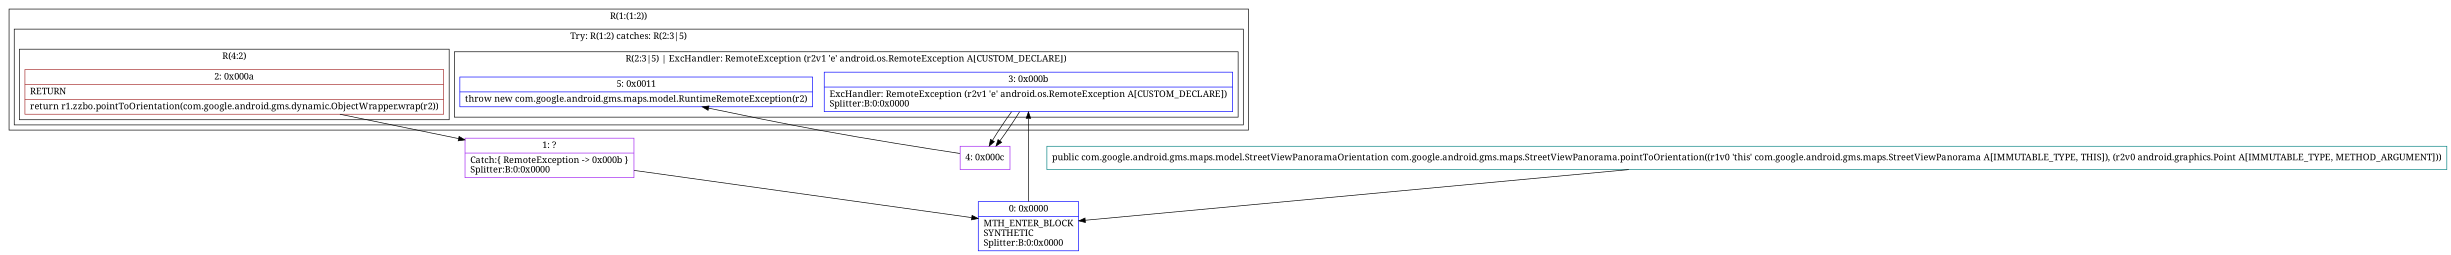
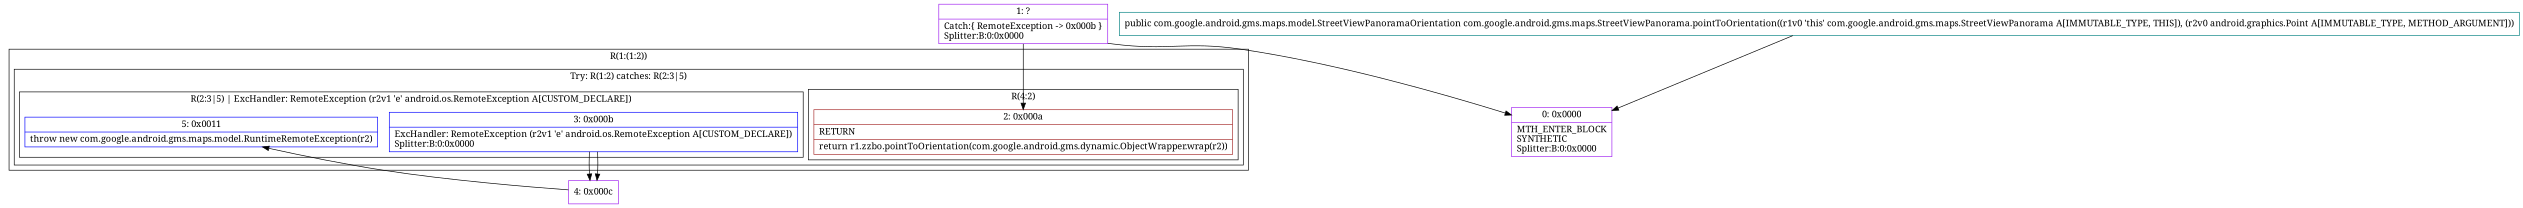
  digraph {
    fontname="Noto Serif"
    node [color=purple fontname="Noto Serif" shape=record]
    edge [fontname="Noto Serif"]
    n1 [color=brown label="{2\:\ 0x000a|RETURN\l|return r1.zzbo.pointToOrientation(com.google.android.gms.dynamic.ObjectWrapper.wrap(r2))\l}"]
    n2 [color=blue label="{3\:\ 0x000b|ExcHandler: RemoteException (r2v1 'e' android.os.RemoteException A[CUSTOM_DECLARE])\lSplitter:B:0:0x0000\l}"]
    n3 [color=blue label="{5\:\ 0x0011|throw new com.google.android.gms.maps.model.RuntimeRemoteException(r2)\l}"]
    n4 [label="{4\:\ 0x000c}"]
-   n5 [color=blue label="{0\:\ 0x0000|MTH_ENTER_BLOCK\lSYNTHETIC\lSplitter:B:0:0x0000\l}"]
+   n5 [label="{0\:\ 0x0000|MTH_ENTER_BLOCK\lSYNTHETIC\lSplitter:B:0:0x0000\l}"]
    n6 [label="{1\:\ ?|Catch:\{ RemoteException \-\> 0x000b \}\lSplitter:B:0:0x0000\l}"]
    n7 [color=teal label="{public com.google.android.gms.maps.model.StreetViewPanoramaOrientation com.google.android.gms.maps.StreetViewPanorama.pointToOrientation((r1v0 'this' com.google.android.gms.maps.StreetViewPanorama A[IMMUTABLE_TYPE, THIS]), (r2v0 android.graphics.Point A[IMMUTABLE_TYPE, METHOD_ARGUMENT])) }"]
    subgraph cluster_1 {
      label="R(1:(1:2))"
      subgraph cluster_2 {
        label="Try: R(1:2) catches: R(2:3|5)"
        subgraph cluster_3 {
          label="R(4:2)"
          n1
        }
        subgraph cluster_4 {
          label="R(2:3|5) | ExcHandler: RemoteException (r2v1 'e' android.os.RemoteException A[CUSTOM_DECLARE])\l"
          n2
          n3
        }
      }
    }
    subgraph cluster_5 {
      label="R(2:3|5) | ExcHandler: RemoteException (r2v1 'e' android.os.RemoteException A[CUSTOM_DECLARE])\l"
    }
    n2 -> n4
    n2 -> n4
    n4 -> n3
-   n5 -> n2
-   n1 -> n6
+   n6 -> n1
    n6 -> n5
    n7 -> n5
  }
